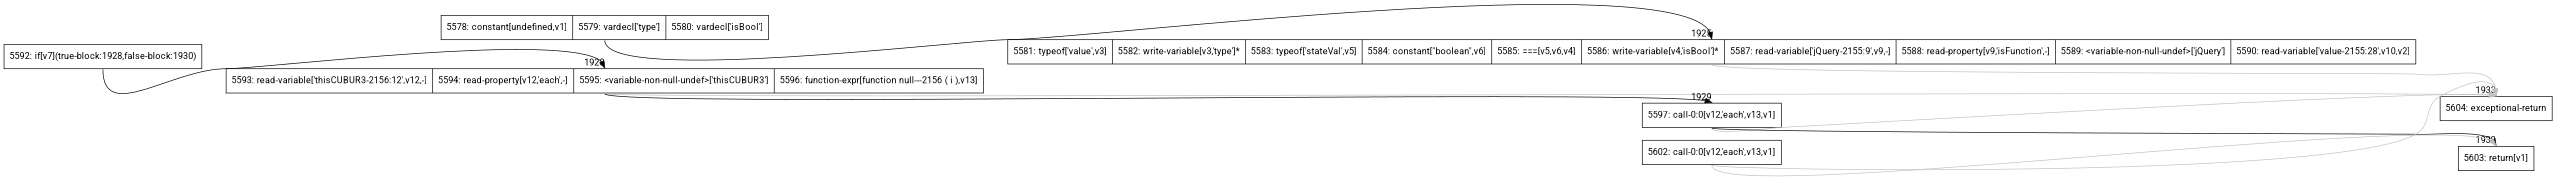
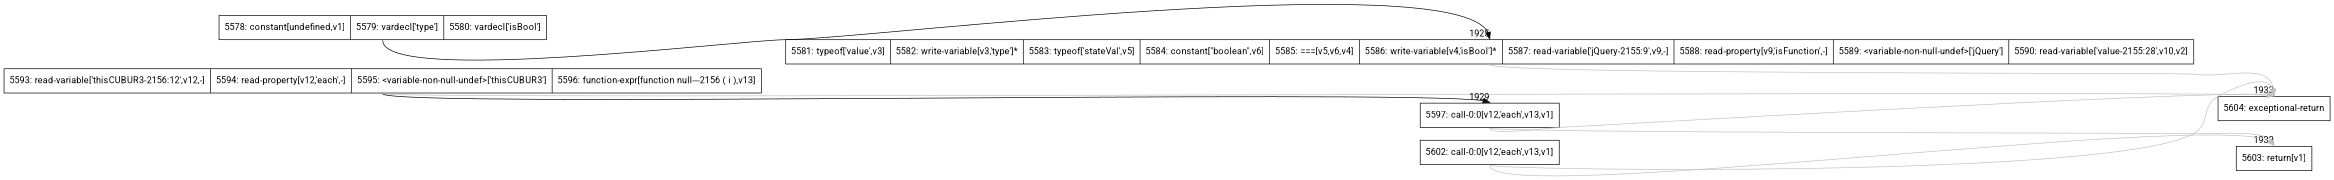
  digraph {
    fontname=Roboto
    rankdir=LR
    node [fontname=Roboto shape=record]
    edge [fontname=Roboto headport=n tailport=s color=gray]
    n1 [label="{5578: constant[undefined,v1]|5579: vardecl['type']|5580: vardecl['isBool']}"]
    n2 [label="{5581: typeof['value',v3]|5582: write-variable[v3,'type']*|5583: typeof['stateVal',v5]|5584: constant[\"boolean\",v6]|5585: ===[v5,v6,v4]|5586: write-variable[v4,'isBool']*|5587: read-variable['jQuery-2155:9',v9,-]|5588: read-property[v9,'isFunction',-]|5589: \<variable-non-null-undef\>['jQuery']|5590: read-variable['value-2155:28',v10,v2]}"]
    n3 [label="{5604: exceptional-return}"]
-   n4 [label="{5592: if[v7](true-block:1928,false-block:1930)}"]
    n5 [label="{5593: read-variable['thisCUBUR3-2156:12',v12,-]|5594: read-property[v12,'each',-]|5595: \<variable-non-null-undef\>['thisCUBUR3']|5596: function-expr[function null---2156 ( i ),v13]}"]
    n6 [label="{5597: call-0:0[v12,'each',v13,v1]}"]
    n7 [label="{5603: return[v1]}"]
    n8 [label="{5602: call-0:0[v12,'each',v13,v1]}"]
    n1 -> n2 [headlabel="      1925" color=""]
    n2 -> n3 [headlabel="      1933"]
-   n4 -> n5 [headlabel="      1928" color=""]
    n5 -> n3
    n5 -> n6 [headlabel="      1929" color=""]
    n6 -> n3
-   n6 -> n7 [headlabel="      1932" color=""]
+   n6 -> n7 [headlabel="      1932"]
    n8 -> n3
    n8 -> n7
  }
